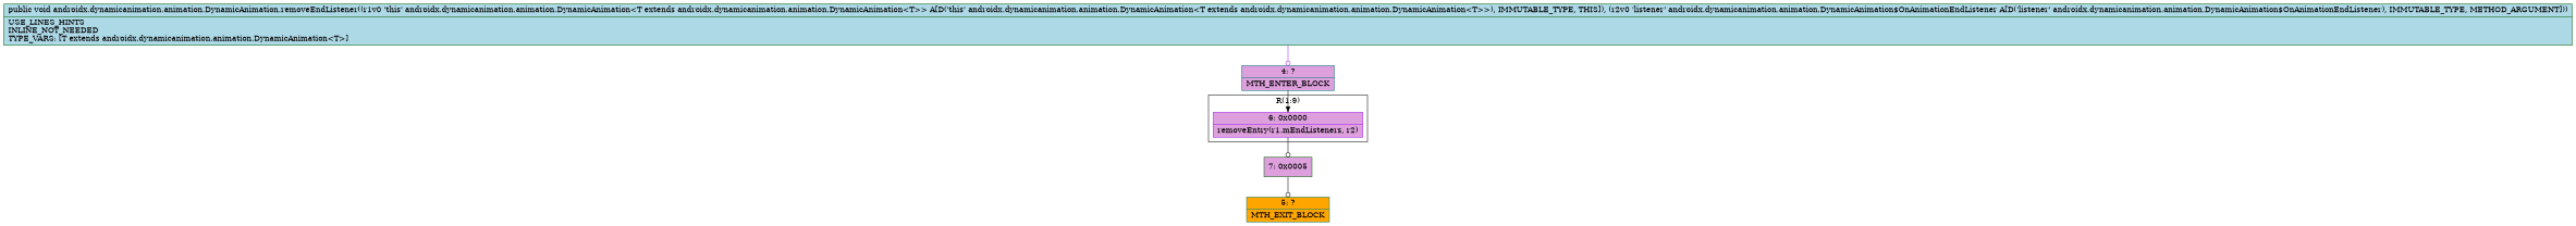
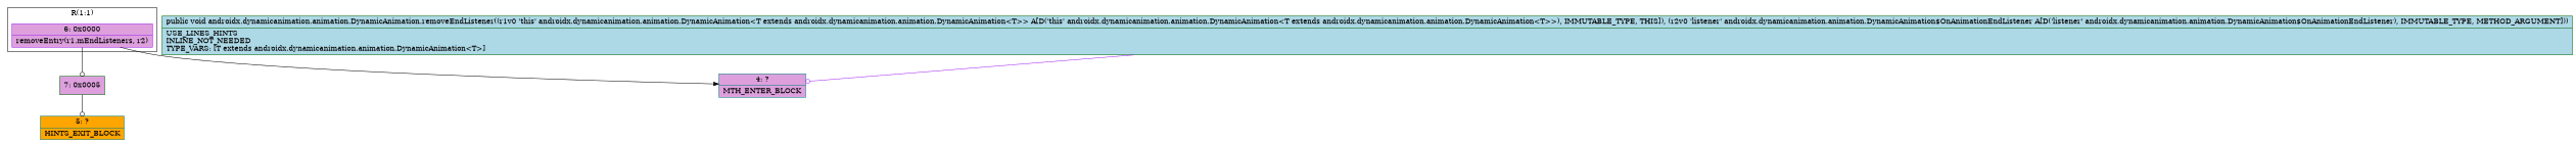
  digraph {
    node [color=darkgreen fillcolor=plum shape=record style=filled]
    edge [arrowhead=odot color=black]
    n1 [color=purple label="{6\:\ 0x0000|removeEntry(r1.mEndListeners, r2)\l}"]
    n2 [label="{7\:\ 0x0005}"]
-   n3 [color=teal fillcolor=orange label="{5\:\ ?|MTH_EXIT_BLOCK\l}"]
+   n3 [color=teal fillcolor=orange label="{5\:\ ?|HINTS_EXIT_BLOCK\l}"]
    n4 [color=teal label="{4\:\ ?|MTH_ENTER_BLOCK\l}"]
    n5 [fillcolor=lightblue label="{public void androidx.dynamicanimation.animation.DynamicAnimation.removeEndListener((r1v0 'this' androidx.dynamicanimation.animation.DynamicAnimation\<T extends androidx.dynamicanimation.animation.DynamicAnimation\<T\>\> A[D('this' androidx.dynamicanimation.animation.DynamicAnimation\<T extends androidx.dynamicanimation.animation.DynamicAnimation\<T\>\>), IMMUTABLE_TYPE, THIS]), (r2v0 'listener' androidx.dynamicanimation.animation.DynamicAnimation$OnAnimationEndListener A[D('listener' androidx.dynamicanimation.animation.DynamicAnimation$OnAnimationEndListener), IMMUTABLE_TYPE, METHOD_ARGUMENT]))  | USE_LINES_HINTS\lINLINE_NOT_NEEDED\lTYPE_VARS: [T extends androidx.dynamicanimation.animation.DynamicAnimation\<T\>]\l}"]
    subgraph cluster_1 {
-     label="R(1:9)"
+     label="R(1:1)"
      n1
    }
    n1 -> n2
    n2 -> n3
-   n4 -> n1 [arrowhead=normal]
+   n1 -> n4 [arrowhead=normal]
    n5 -> n4 [color=purple]
  }
